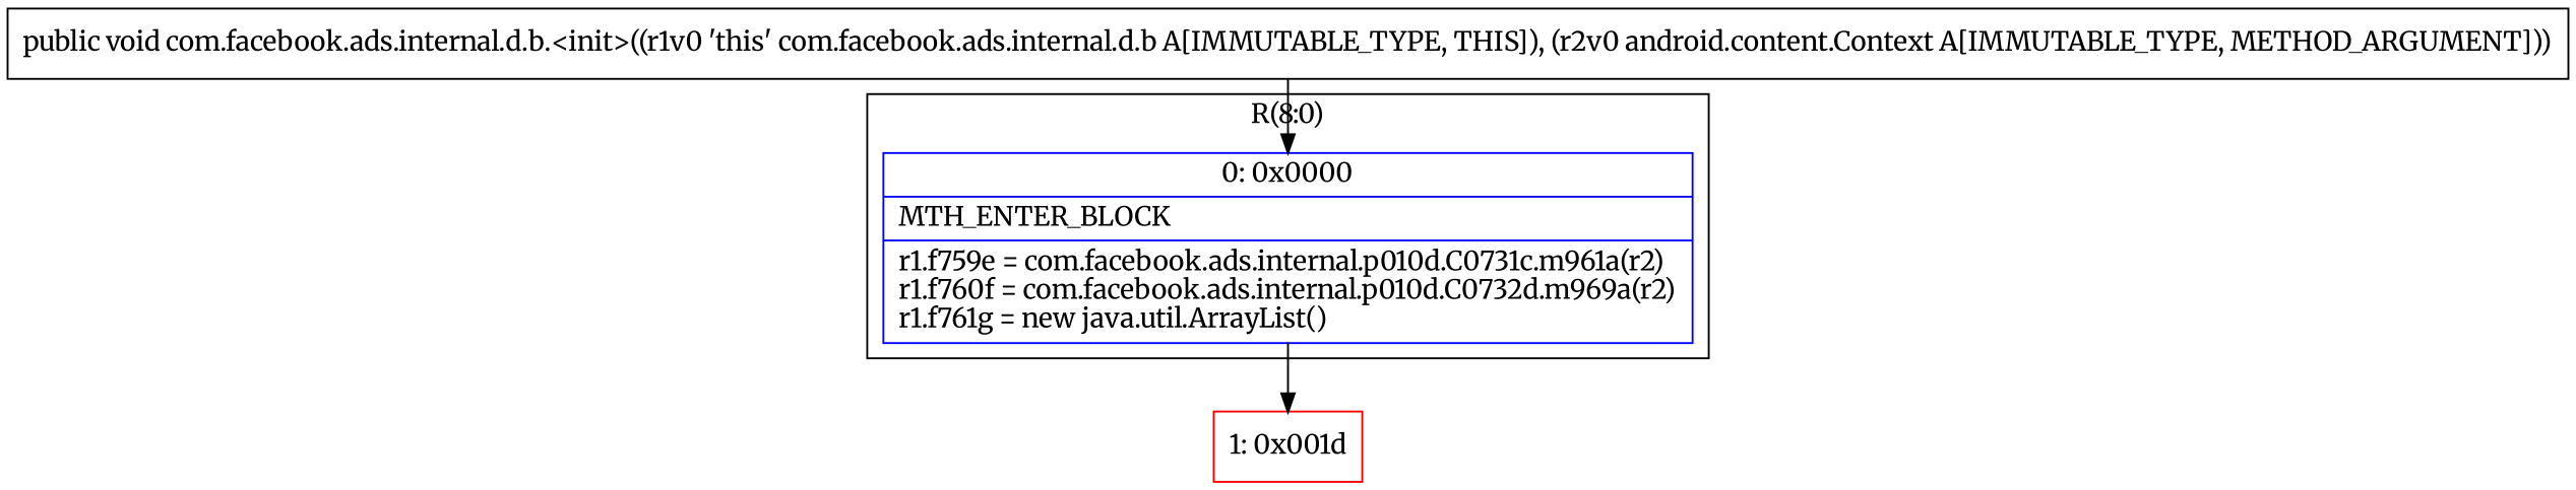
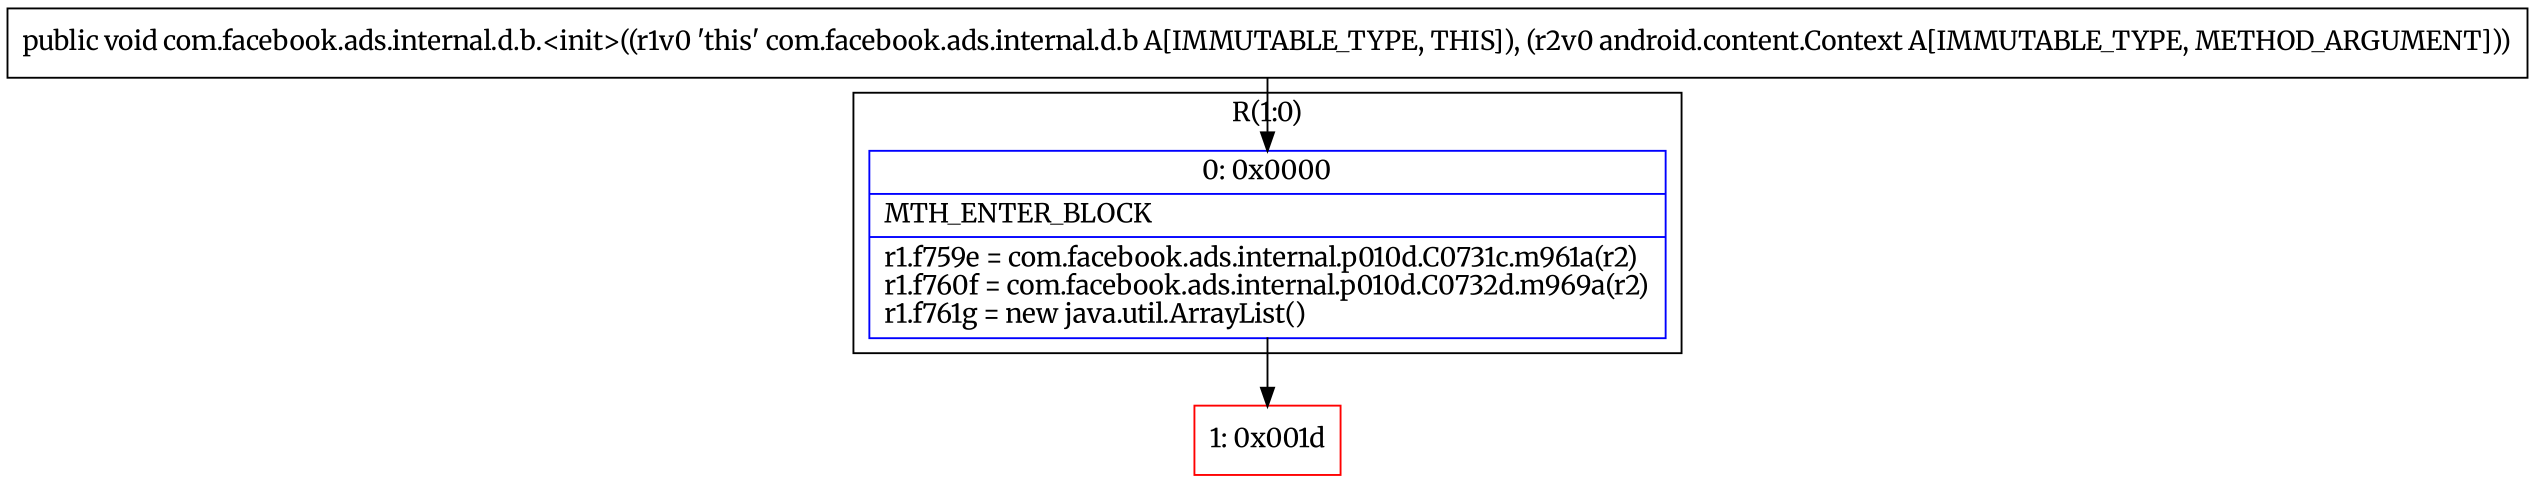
  digraph {
    fontname=Merriweather
    node [shape=record fontname=Merriweather]
    edge [fontname=Merriweather]
    n1 [color=blue label="{0\:\ 0x0000|MTH_ENTER_BLOCK\l|r1.f759e = com.facebook.ads.internal.p010d.C0731c.m961a(r2)\lr1.f760f = com.facebook.ads.internal.p010d.C0732d.m969a(r2)\lr1.f761g = new java.util.ArrayList()\l}"]
    n2 [color=red label="{1\:\ 0x001d}"]
    n3 [label="{public void com.facebook.ads.internal.d.b.\<init\>((r1v0 'this' com.facebook.ads.internal.d.b A[IMMUTABLE_TYPE, THIS]), (r2v0 android.content.Context A[IMMUTABLE_TYPE, METHOD_ARGUMENT])) }"]
    subgraph cluster_1 {
-     label="R(8:0)"
+     label="R(1:0)"
      n1
    }
    n1 -> n2
    n3 -> n1
  }
